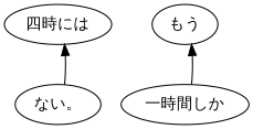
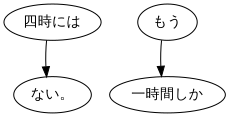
  digraph {
    n1 [label="四時には"]
    n2 [label="ない。"]
    n3 [label="もう"]
    n4 [label="一時間しか"]
-   n2 -> n1
-   n4 -> n3
+   n1 -> n2
+   n3 -> n4
  }
